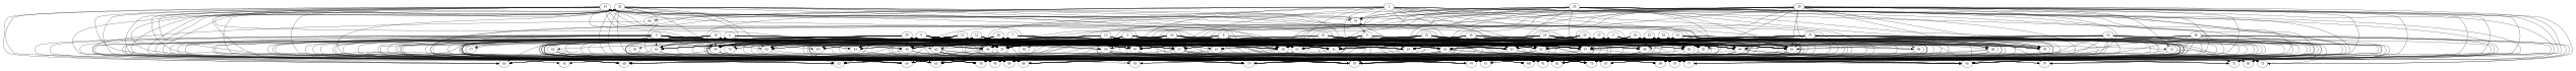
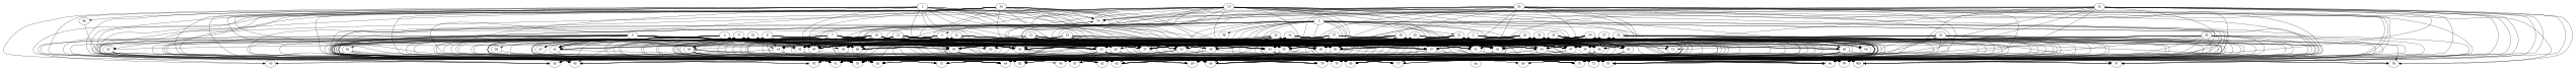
  digraph {
    fontname="IBM Plex Mono"
    node [alpha=0.09 fontname="IBM Plex Mono"]
    edge [fontname="IBM Plex Mono"]
    1 [alpha=0.18]
    35
    39 [alpha=0.15]
    43 [alpha=0.16]
    46 [alpha=0.04]
    49 [alpha=0.02]
    51 [alpha=0.10]
    52
    53
    55 [alpha=0.10]
    57 [alpha=0.10]
    59 [alpha=0.02]
    60 [alpha=0.08]
    69 [alpha=0.19]
    74 [alpha=0.18]
    75 [alpha=0.01]
    76 [alpha=0.11]
    78 [alpha=0.13]
    81
    86 [alpha=0.08]
    90 [alpha=0.19]
    96 [alpha=0.19]
    89 [alpha=0.16]
    n24 [alpha=0.04 label=900]
    97 [alpha=0.16]
    99 [alpha=0.05]
    65 [alpha=0.02]
    82 [alpha=0.12]
    88 [alpha=0.20]
    87 [alpha=0.19]
    92 [alpha=0.03]
    93
    68
+   66 [alpha=0.17]
+   94 [alpha=0.02]
    71 [alpha=0.00]
    70 [alpha=0.13]
    84 [alpha=0.20]
    77 [alpha=0.12]
    5 [alpha=0.01]
    2 [alpha=0.02]
    37
    38 [alpha=0.14]
    50 [alpha=0.05]
    61 [alpha=0.18]
    79 [alpha=0.00]
    85 [alpha=0.16]
    3 [alpha=0.08]
    34 [alpha=0.10]
    41 [alpha=0.01]
    44 [alpha=0.01]
    45 [alpha=0.12]
    47 [alpha=0.15]
    54 [alpha=0.13]
    72 [alpha=0.18]
    98 [alpha=0.00]
    4 [alpha=0.15]
    36 [alpha=0.04]
    42 [alpha=0.04]
    83 [alpha=0.18]
    95 [alpha=0.00]
    91 [alpha=0.15]
    73 [alpha=0.05]
    6
    48 [alpha=0.18]
    58
    7 [alpha=0.17]
    63 [alpha=0.06]
    64 [alpha=0.15]
    80 [alpha=0.00]
    8 [alpha=0.04]
    9 [alpha=0.18]
    40 [alpha=0.02]
    56
    10 [alpha=0.07]
    67 [alpha=0.16]
    11
    62 [alpha=0.16]
    12 [alpha=0.20]
    13 [alpha=0.11]
    14 [alpha=0.01]
    15 [alpha=0.05]
    16 [alpha=0.04]
    17 [alpha=0.20]
    18 [alpha=0.07]
    19 [alpha=0.01]
    20 [alpha=0.16]
    21 [alpha=0.05]
    22 [alpha=0.03]
    23 [alpha=0.11]
    24 [alpha=0.06]
    25 [alpha=0.20]
    26 [alpha=0.13]
    27 [alpha=0.17]
    28
    29 [alpha=0.03]
    30
    31 [alpha=0.11]
    32 [alpha=0.19]
    33 [alpha=0.08]
    1 -> 35
    1 -> 39
    1 -> 43
    1 -> 46
    1 -> 49
    1 -> 51
    1 -> 52
    1 -> 53
    1 -> 55
    1 -> 57
    1 -> 59
    1 -> 60
    1 -> 69
    1 -> 74
    1 -> 75
    1 -> 76
    1 -> 78
    1 -> 81
    1 -> 86
    1 -> 90
    1 -> 96
    35 -> 89
    35 -> n24
    39 -> 74
    39 -> 97
    43 -> 74
    43 -> 96
    43 -> 99
    46 -> 65
    46 -> 82
    46 -> 88
    49 -> 87
    49 -> 92
    49 -> 93
    51 -> 93
    51 -> 68
+   51 -> 66
    52 -> 69
    52 -> 74
    52 -> 92
+   52 -> 94
    53 -> 69
    53 -> 74
    53 -> 78
    53 -> 88
    53 -> 92
    53 -> 71
    53 -> 70
    53 -> 84
    55 -> 75
    55 -> 88
    55 -> 77
    57 -> 75
    57 -> 81
    57 -> n24
    57 -> 84
    57 -> 77
    59 -> 68
    59 -> 71
    59 -> 70
    59 -> 84
    60 -> 69
    60 -> 81
    60 -> 89
    60 -> 70
    76 -> 5
    86 -> 68
    5 -> 35
    5 -> 46
    5 -> 49
    5 -> 51
    5 -> 52
    5 -> 53
    5 -> 55
    5 -> 59
    5 -> 78
    5 -> 81
    5 -> 96
    5 -> 82
    5 -> 68
+   5 -> 94
    5 -> 70
    5 -> 37
    5 -> 50
    5 -> 61
    5 -> 41
    5 -> 44
    5 -> 47
    5 -> 54
    5 -> 72
    5 -> 73
    2 -> 35
    2 -> 43
    2 -> 49
    2 -> 52
    2 -> 55
    2 -> 55
    2 -> 59
    2 -> 69
    2 -> 74
    2 -> 96
    2 -> 97
    2 -> 71
    2 -> 37
    2 -> 38
    2 -> 50
    2 -> 61
    2 -> 79
    37 -> 78
    37 -> 65
    37 -> 88
    38 -> 74
    38 -> 65
    50 -> 76
    50 -> 78
    61 -> 90
    61 -> 79
    61 -> 85
    3 -> 35
    3 -> 46
    3 -> 49
    3 -> 51
    3 -> 52
    3 -> 57
    3 -> 59
    3 -> 69
    3 -> 74
    3 -> 96
    3 -> 87
    3 -> 68
    3 -> 70
    3 -> 37
    3 -> 38
    3 -> 79
    3 -> 85
    3 -> 34
    3 -> 41
    3 -> 44
    3 -> 45
    3 -> 47
-   3 -> 54
+   3 -> 21
    3 -> 72
    3 -> 98
    34 -> 65
    41 -> 78
    41 -> 70
    44 -> 96
    44 -> 89
    44 -> 99
    44 -> 68
    44 -> 79
    44 -> 72
    45 -> 69
    45 -> 99
    45 -> 82
    45 -> 88
    47 -> 74
    47 -> 90
    47 -> 79
    54 -> 99
    54 -> 93
    54 -> 71
    54 -> 70
    54 -> 84
    54 -> 79
    4 -> 43
    4 -> 46
    4 -> 46
    4 -> 49
    4 -> 57
    4 -> 59
    4 -> 69
    4 -> 75
    4 -> 78
    4 -> 81
    4 -> 96
    4 -> 89
    4 -> 97
    4 -> 65
    4 -> 82
    4 -> 84
    4 -> 37
    4 -> 38
    4 -> 50
    4 -> 61
    4 -> 79
    4 -> 85
    4 -> 34
    4 -> 47
    4 -> 36
    4 -> 42
    4 -> 83
    4 -> 95
    36 -> 75
    36 -> 81
    36 -> 65
    36 -> 91
    42 -> 75
    42 -> 65
    6 -> 46
    6 -> 49
    6 -> 51
    6 -> 59
    6 -> 78
    6 -> 81
    6 -> 90
    6 -> n24
    6 -> 92
    6 -> 70
    6 -> 84
    6 -> 37
    6 -> 38
    6 -> 50
    6 -> 61
    6 -> 34
    6 -> 45
    6 -> 47
    6 -> 91
    6 -> 48
    6 -> 58
    48 -> 78
    48 -> 81
    48 -> 84
    48 -> 77
    58 -> 74
    7 -> 39
    7 -> 46
    7 -> 49
    7 -> 51
    7 -> 55
    7 -> 57
    7 -> 69
    7 -> 78
    7 -> 99
    7 -> 82
    7 -> 87
    7 -> 84
    7 -> 77
    7 -> 37
    7 -> 38
    7 -> 61
    7 -> 34
    7 -> 41
    7 -> 47
    7 -> 42
    7 -> 48
    7 -> 63
    7 -> 64
    63 -> 75
    63 -> 81
    63 -> 65
    63 -> 92
    63 -> 71
    63 -> 84
    63 -> 91
    63 -> 80
    64 -> 81
    64 -> 87
    64 -> 95
    8 -> 35
    8 -> 43
    8 -> 46
    8 -> 49
    8 -> 53
    8 -> 69
    8 -> 75
    8 -> 78
    8 -> 96
    8 -> 89
    8 -> 82
    8 -> 87
    8 -> 70
    8 -> 38
    8 -> 38
    8 -> 61
    8 -> 79
    8 -> 41
    8 -> 42
    8 -> 64
    9 -> 35
    9 -> 43
    9 -> 46
    9 -> 49
    9 -> 52
    9 -> 69
    9 -> 78
    9 -> 81
    9 -> 90
    9 -> 88
    9 -> 68
    9 -> 70
    9 -> 84
    9 -> 37
    9 -> 50
    9 -> 61
    9 -> 79
    9 -> 41
    9 -> 44
    9 -> 45
    9 -> 42
    9 -> 63
    9 -> 64
    9 -> 40
    9 -> 56
    40 -> 75
    56 -> 69
    56 -> 70
    56 -> 84
    56 -> 91
    10 -> 35
    10 -> 43
    10 -> 46
    10 -> 49
    10 -> 57
    10 -> 59
    10 -> 78
    10 -> 90
    10 -> 96
    10 -> 88
    10 -> 68
    10 -> 50
    10 -> 61
    10 -> 79
    10 -> 85
    10 -> 45
    10 -> 54
    10 -> 48
    10 -> 63
    10 -> 67
    11 -> 35
    11 -> 46
    11 -> 49
    11 -> 52
    11 -> 53
    11 -> 59
    11 -> 69
    11 -> 75
    11 -> 81
    11 -> 90
    11 -> 99
    11 -> 65
    11 -> 88
    11 -> 68
    11 -> 70
    11 -> 37
    11 -> 38
    11 -> 50
    11 -> 34
    11 -> 41
    11 -> 45
    11 -> 47
    11 -> 54
    11 -> 36
    11 -> 42
    11 -> 83
    11 -> 62
    62 -> 90
    62 -> 72
    62 -> 91
    12 -> 35
    12 -> 43
    12 -> 46
    12 -> 49
    12 -> 53
    12 -> 57
    12 -> 59
    12 -> 75
    12 -> 78
    12 -> 65
    12 -> 82
    12 -> 68
    12 -> 77
    12 -> 37
    12 -> 38
    12 -> 47
    12 -> 72
    12 -> 42
    12 -> 83
    12 -> 91
    12 -> 73
    13 -> 39
    13 -> 43
    13 -> 46
    13 -> 49
    13 -> 51
    13 -> 52
    13 -> 53
    13 -> 59
    13 -> 74
    13 -> 78
    13 -> 65
    13 -> 88
    13 -> 37
    13 -> 37
    13 -> 38
    13 -> 50
    13 -> 85
    13 -> 44
    13 -> 45
    13 -> 83
    14 -> 35
    14 -> 39
    14 -> 43
    14 -> 46
    14 -> 49
    14 -> 52
    14 -> 53
    14 -> 57
    14 -> 90
    14 -> 89
    14 -> n24
    14 -> 99
    14 -> 71
    14 -> 70
    14 -> 84
    14 -> 37
    14 -> 38
    14 -> 50
    14 -> 44
    14 -> 45
    14 -> 47
    14 -> 48
    14 -> 63
    15 -> 35
    15 -> 43
    15 -> 46
    15 -> 49
    15 -> 81
    15 -> 89
    15 -> 82
    15 -> 88
    15 -> 70
    15 -> 84
    15 -> 77
    15 -> 37
    15 -> 38
    15 -> 79
    15 -> 34
    15 -> 41
    15 -> 44
    15 -> 45
    15 -> 47
    15 -> 36
    15 -> 91
    15 -> 48
    16 -> 35
    16 -> 46
    16 -> 69
    16 -> 75
    16 -> 81
    16 -> 96
    16 -> 89
    16 -> n24
    16 -> 99
    16 -> 65
    16 -> 92
    16 -> 70
    16 -> 77
    16 -> 38
    16 -> 50
    16 -> 79
    16 -> 41
    16 -> 44
    16 -> 47
    16 -> 36
    16 -> 91
    16 -> 48
    17 -> 35
    17 -> 46
    17 -> 49
    17 -> 53
    17 -> 55
    17 -> 60
    17 -> 75
    17 -> 96
    17 -> 65
    17 -> 77
    17 -> 38
    17 -> 50
    17 -> 34
    17 -> 41
    17 -> 44
    17 -> 47
    17 -> 36
    17 -> 48
    18 -> 46
    18 -> 51
    18 -> 53
    18 -> 57
    18 -> 60
    18 -> 75
    18 -> 81
    18 -> 96
    18 -> 87
+   18 -> 94
    18 -> 70
    18 -> 84
    18 -> 38
    18 -> 50
    18 -> 79
    18 -> 44
    18 -> 47
    18 -> 36
    19 -> 35
    19 -> 39
    19 -> 43
    19 -> 46
    19 -> 49
    19 -> 51
    19 -> 53
    19 -> 57
    19 -> 60
    19 -> 75
    19 -> 76
    19 -> 78
    19 -> 81
    19 -> 96
    19 -> n24
    19 -> 97
    19 -> 87
    19 -> 92
    19 -> 70
    19 -> 37
    19 -> 38
    19 -> 50
    19 -> 47
    19 -> 54
    19 -> 72
    19 -> 36
    19 -> 91
    19 -> 40
    19 -> 62
    20 -> 35
    20 -> 39
    20 -> 43
    20 -> 51
    20 -> 52
    20 -> 53
    20 -> 59
    20 -> 74
    20 -> 78
    20 -> 96
    20 -> n24
    20 -> 97
    20 -> 88
    20 -> 37
    20 -> 38
    20 -> 50
    20 -> 85
    20 -> 41
    20 -> 44
    20 -> 45
    20 -> 72
    20 -> 36
    20 -> 95
    20 -> 91
    20 -> 48
    20 -> 64
    20 -> 80
    21 -> 35
    21 -> 43
    21 -> 46
    21 -> 51
    21 -> 52
    21 -> 53
    21 -> 55
    21 -> 59
    21 -> 81
    21 -> 90
    21 -> 96
    21 -> 89
    21 -> 87
    21 -> 84
    21 -> 38
    21 -> 38
    21 -> 41
    21 -> 45
    21 -> 45
    21 -> 47
    21 -> 54
    21 -> 36
    21 -> 73
    21 -> 64
    21 -> 40
    22 -> 35
    22 -> 43
    22 -> 46
    22 -> 52
    22 -> 53
    22 -> 69
    22 -> n24
    22 -> 97
    22 -> 37
    22 -> 38
    22 -> 61
    22 -> 79
    22 -> 85
    22 -> 41
    22 -> 41
    22 -> 47
    22 -> 36
    22 -> 48
    22 -> 64
    23 -> 35
    23 -> 46
    23 -> 49
    23 -> 51
    23 -> 52
    23 -> 53
    23 -> 55
    23 -> 57
    23 -> 69
    23 -> 74
    23 -> 75
    23 -> 96
    23 -> 65
    23 -> 93
    23 -> 70
    23 -> 37
    23 -> 38
    23 -> 41
    23 -> 44
    23 -> 47
    23 -> 47
    23 -> 36
    24 -> 35
    24 -> 39
    24 -> 49
    24 -> 51
    24 -> 53
    24 -> 57
    24 -> 59
    24 -> 69
    24 -> 75
    24 -> 76
    24 -> 78
    24 -> 65
    24 -> 70
    24 -> 37
    24 -> 38
    24 -> 85
    24 -> 41
    24 -> 45
    24 -> 47
    24 -> 36
    24 -> 95
    24 -> 91
    25 -> 35
    25 -> 39
    25 -> 43
    25 -> 49
    25 -> 53
    25 -> 57
    25 -> 75
    25 -> 75
    25 -> 76
    25 -> 81
    25 -> 65
    25 -> 87
    25 -> 93
    25 -> 71
    25 -> 77
    25 -> 37
    25 -> 38
    25 -> 50
    25 -> 41
    25 -> 45
    25 -> 47
    25 -> 36
    26 -> 39
    26 -> 43
    26 -> 46
    26 -> 53
    26 -> 53
    26 -> 57
    26 -> 59
    26 -> 75
    26 -> 78
    26 -> 81
    26 -> 96
    26 -> 65
    26 -> 87
    26 -> 93
    26 -> 37
    26 -> 37
    26 -> 38
    26 -> 79
    26 -> 41
    26 -> 45
    26 -> 47
    26 -> 54
    26 -> 36
    26 -> 83
    27 -> 39
    27 -> 46
    27 -> 49
    27 -> 52
    27 -> 57
    27 -> 60
    27 -> 74
    27 -> 75
    27 -> 81
    27 -> 96
    27 -> 89
    27 -> 99
    27 -> 88
    27 -> 87
    27 -> 71
    27 -> 77
    27 -> 37
    27 -> 50
    27 -> 79
    27 -> 41
    27 -> 44
    27 -> 45
    27 -> 47
    27 -> 47
    27 -> 54
    27 -> 36
    27 -> 42
    27 -> 91
    27 -> 80
    28 -> 39
    28 -> 43
    28 -> 46
    28 -> 49
    28 -> 51
    28 -> 52
    28 -> 53
    28 -> 57
    28 -> 59
    28 -> 81
    28 -> 90
    28 -> 89
    28 -> 99
    28 -> 65
    28 -> 82
    28 -> 88
    28 -> 37
    28 -> 50
    28 -> 34
    28 -> 41
    28 -> 47
    28 -> 36
    28 -> 42
    28 -> 80
    28 -> 67
    29 -> 46
    29 -> 49
    29 -> 51
    29 -> 55
    29 -> 57
    29 -> 59
    29 -> 69
    29 -> n24
    29 -> 99
    29 -> 65
    29 -> 82
    29 -> 88
    29 -> 68
    29 -> 70
    29 -> 84
    29 -> 37
    29 -> 38
    29 -> 61
    29 -> 85
    29 -> 41
    29 -> 41
    29 -> 44
    29 -> 45
    29 -> 47
    29 -> 54
    29 -> 36
    29 -> 73
    30 -> 43
    30 -> 74
    30 -> 75
    30 -> 78
    30 -> 96
    30 -> 97
    30 -> 99
    30 -> 82
    30 -> 88
    30 -> 70
    30 -> 84
    30 -> 37
    30 -> 44
    30 -> 47
    30 -> 72
    30 -> 36
    30 -> 80
    31 -> 52
    31 -> 59
    31 -> 69
    31 -> 74
    31 -> 75
    31 -> 76
    31 -> 78
    31 -> 96
    31 -> n24
    31 -> 97
    31 -> 99
    31 -> 82
    31 -> 88
    31 -> 93
    31 -> 70
    31 -> 84
    31 -> 38
    31 -> 41
    31 -> 36
    31 -> 42
    31 -> 73
    31 -> 64
    32 -> 35
    32 -> 39
    32 -> 51
    32 -> 52
    32 -> 53
    32 -> 57
    32 -> 74
    32 -> 81
    32 -> 96
    32 -> n24
    32 -> 97
    32 -> 99
    32 -> 88
    32 -> 68
    32 -> 70
    32 -> 84
    32 -> 37
    32 -> 34
    32 -> 41
    32 -> 44
    32 -> 47
    32 -> 36
    32 -> 42
    32 -> 48
    33 -> 35
    33 -> 35
    33 -> 39
    33 -> 43
    33 -> 49
    33 -> 51
    33 -> 52
    33 -> 53
    33 -> 55
    33 -> 59
    33 -> 74
    33 -> 81
    33 -> 90
    33 -> 99
    33 -> 88
    33 -> 71
    33 -> 70
    33 -> 41
    33 -> 47
    33 -> 36
    33 -> 83
    33 -> 48
    33 -> 40
  }
